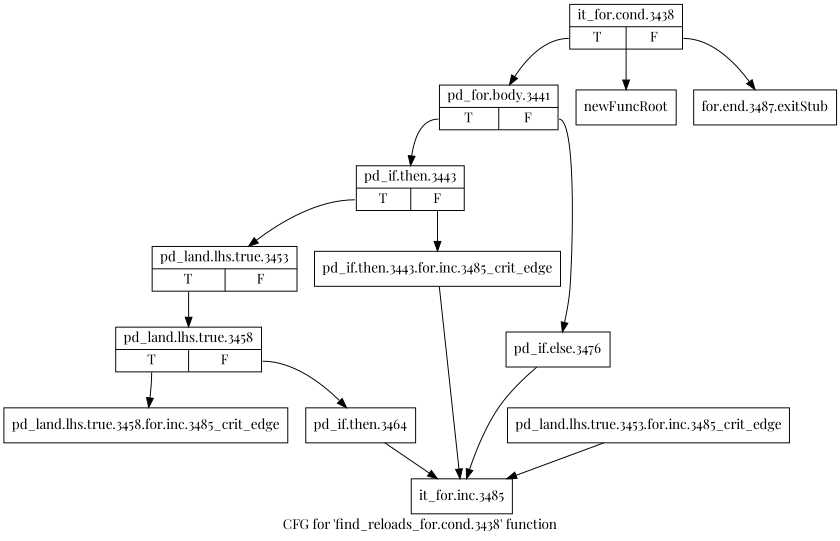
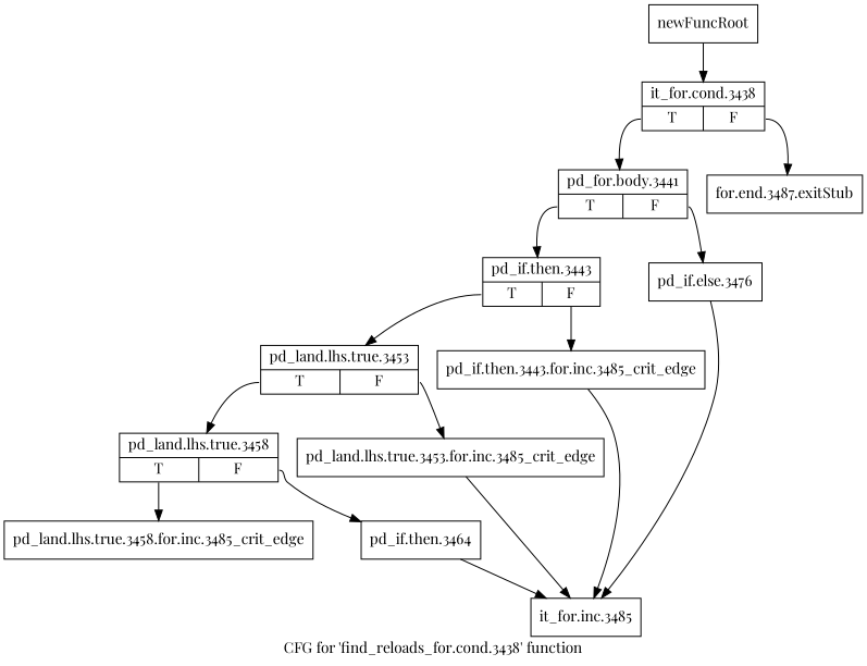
  digraph {
    fontname="Playfair Display"
    label="CFG for 'find_reloads_for.cond.3438' function"
    node [fontname="Playfair Display" shape=record]
    edge [fontname="Playfair Display"]
    n1 [label="{newFuncRoot}"]
    n2 [label="{it_for.cond.3438|{<s0>T|<s1>F}}"]
    n3 [label="{for.end.3487.exitStub}"]
    n4 [label="{pd_for.body.3441|{<s0>T|<s1>F}}"]
    n5 [label="{pd_if.then.3443|{<s0>T|<s1>F}}"]
    n6 [label="{pd_if.else.3476}"]
    n7 [label="{pd_land.lhs.true.3453|{<s0>T|<s1>F}}"]
    n8 [label="{pd_if.then.3443.for.inc.3485_crit_edge}"]
    n9 [label="{it_for.inc.3485}"]
    n10 [label="{pd_land.lhs.true.3458|{<s0>T|<s1>F}}"]
    n11 [label="{pd_land.lhs.true.3453.for.inc.3485_crit_edge}"]
    n12 [label="{pd_land.lhs.true.3458.for.inc.3485_crit_edge}"]
    n13 [label="{pd_if.then.3464}"]
-   n2 -> n1
+   n1 -> n2
    n2 -> n3 [tailport=s1]
    n2 -> n4 [tailport=s0]
    n4 -> n5 [tailport=s0]
    n4 -> n6 [tailport=s1]
    n5 -> n7 [tailport=s0]
    n5 -> n8 [tailport=s1]
    n6 -> n9
    n7 -> n10 [tailport=s0]
+   n7 -> n11 [tailport=s1]
    n8 -> n9
    n10 -> n12 [tailport=s0]
    n10 -> n13 [tailport=s1]
    n11 -> n9
    n13 -> n9
  }
